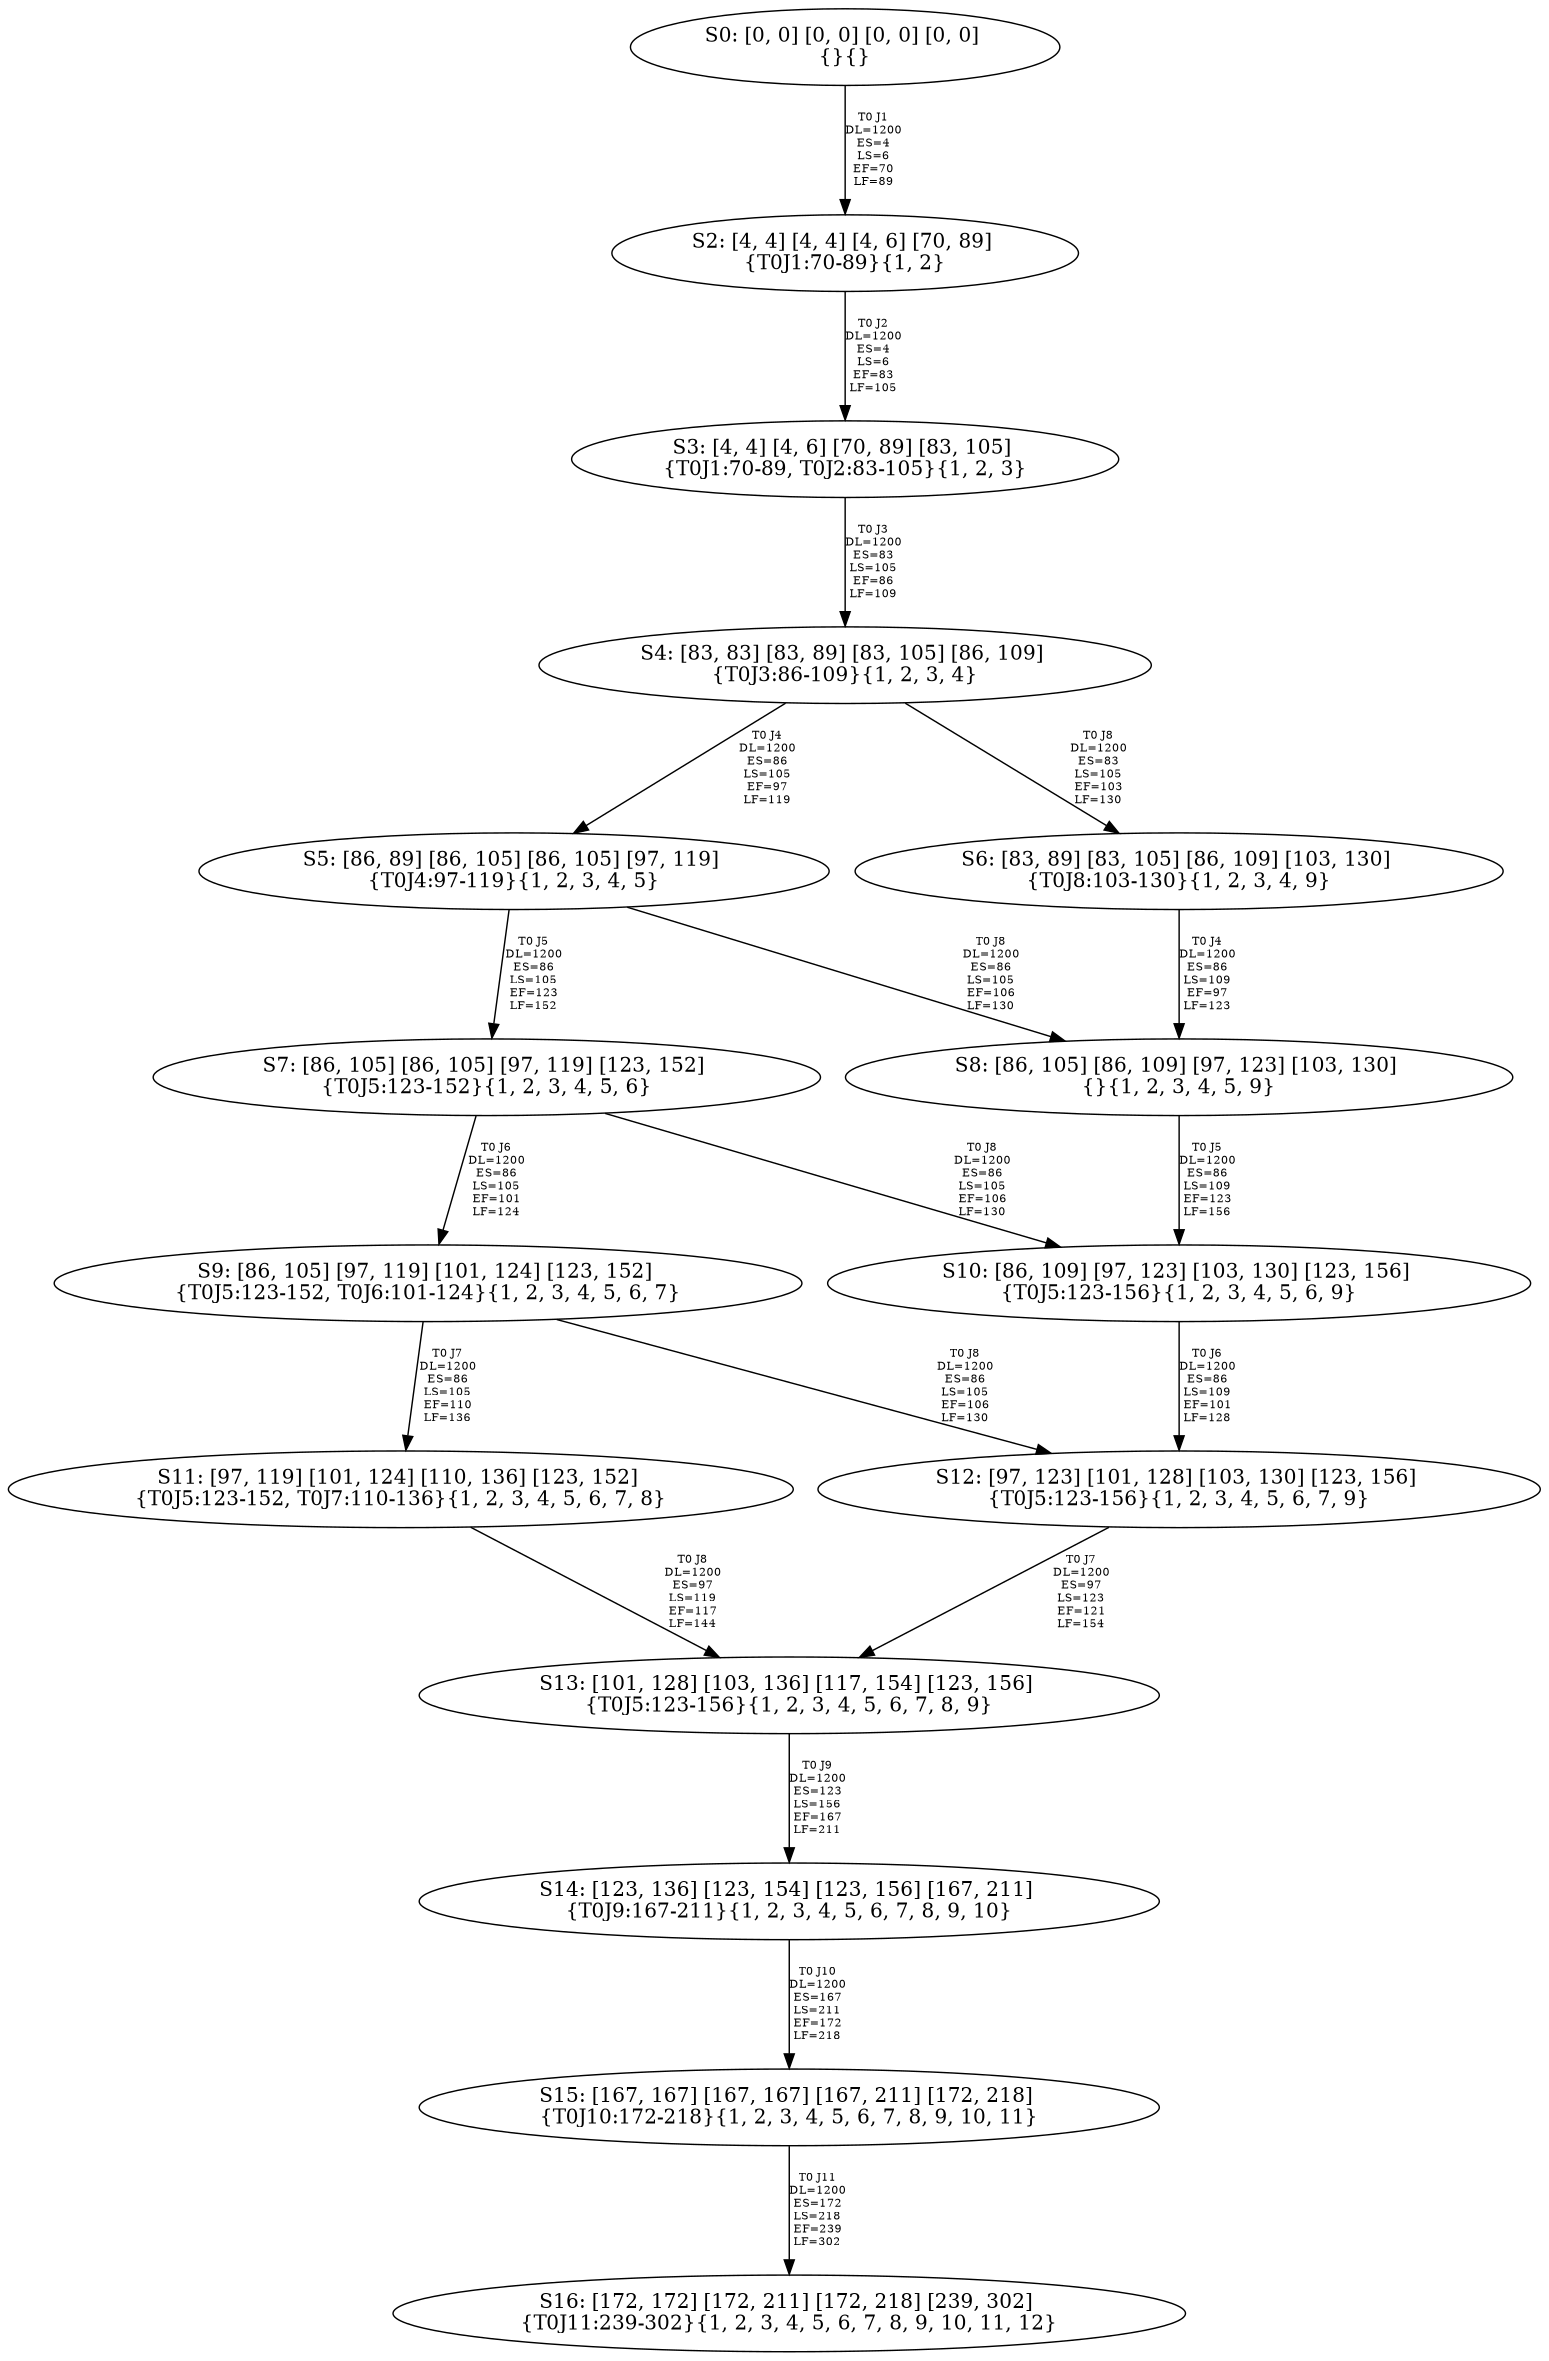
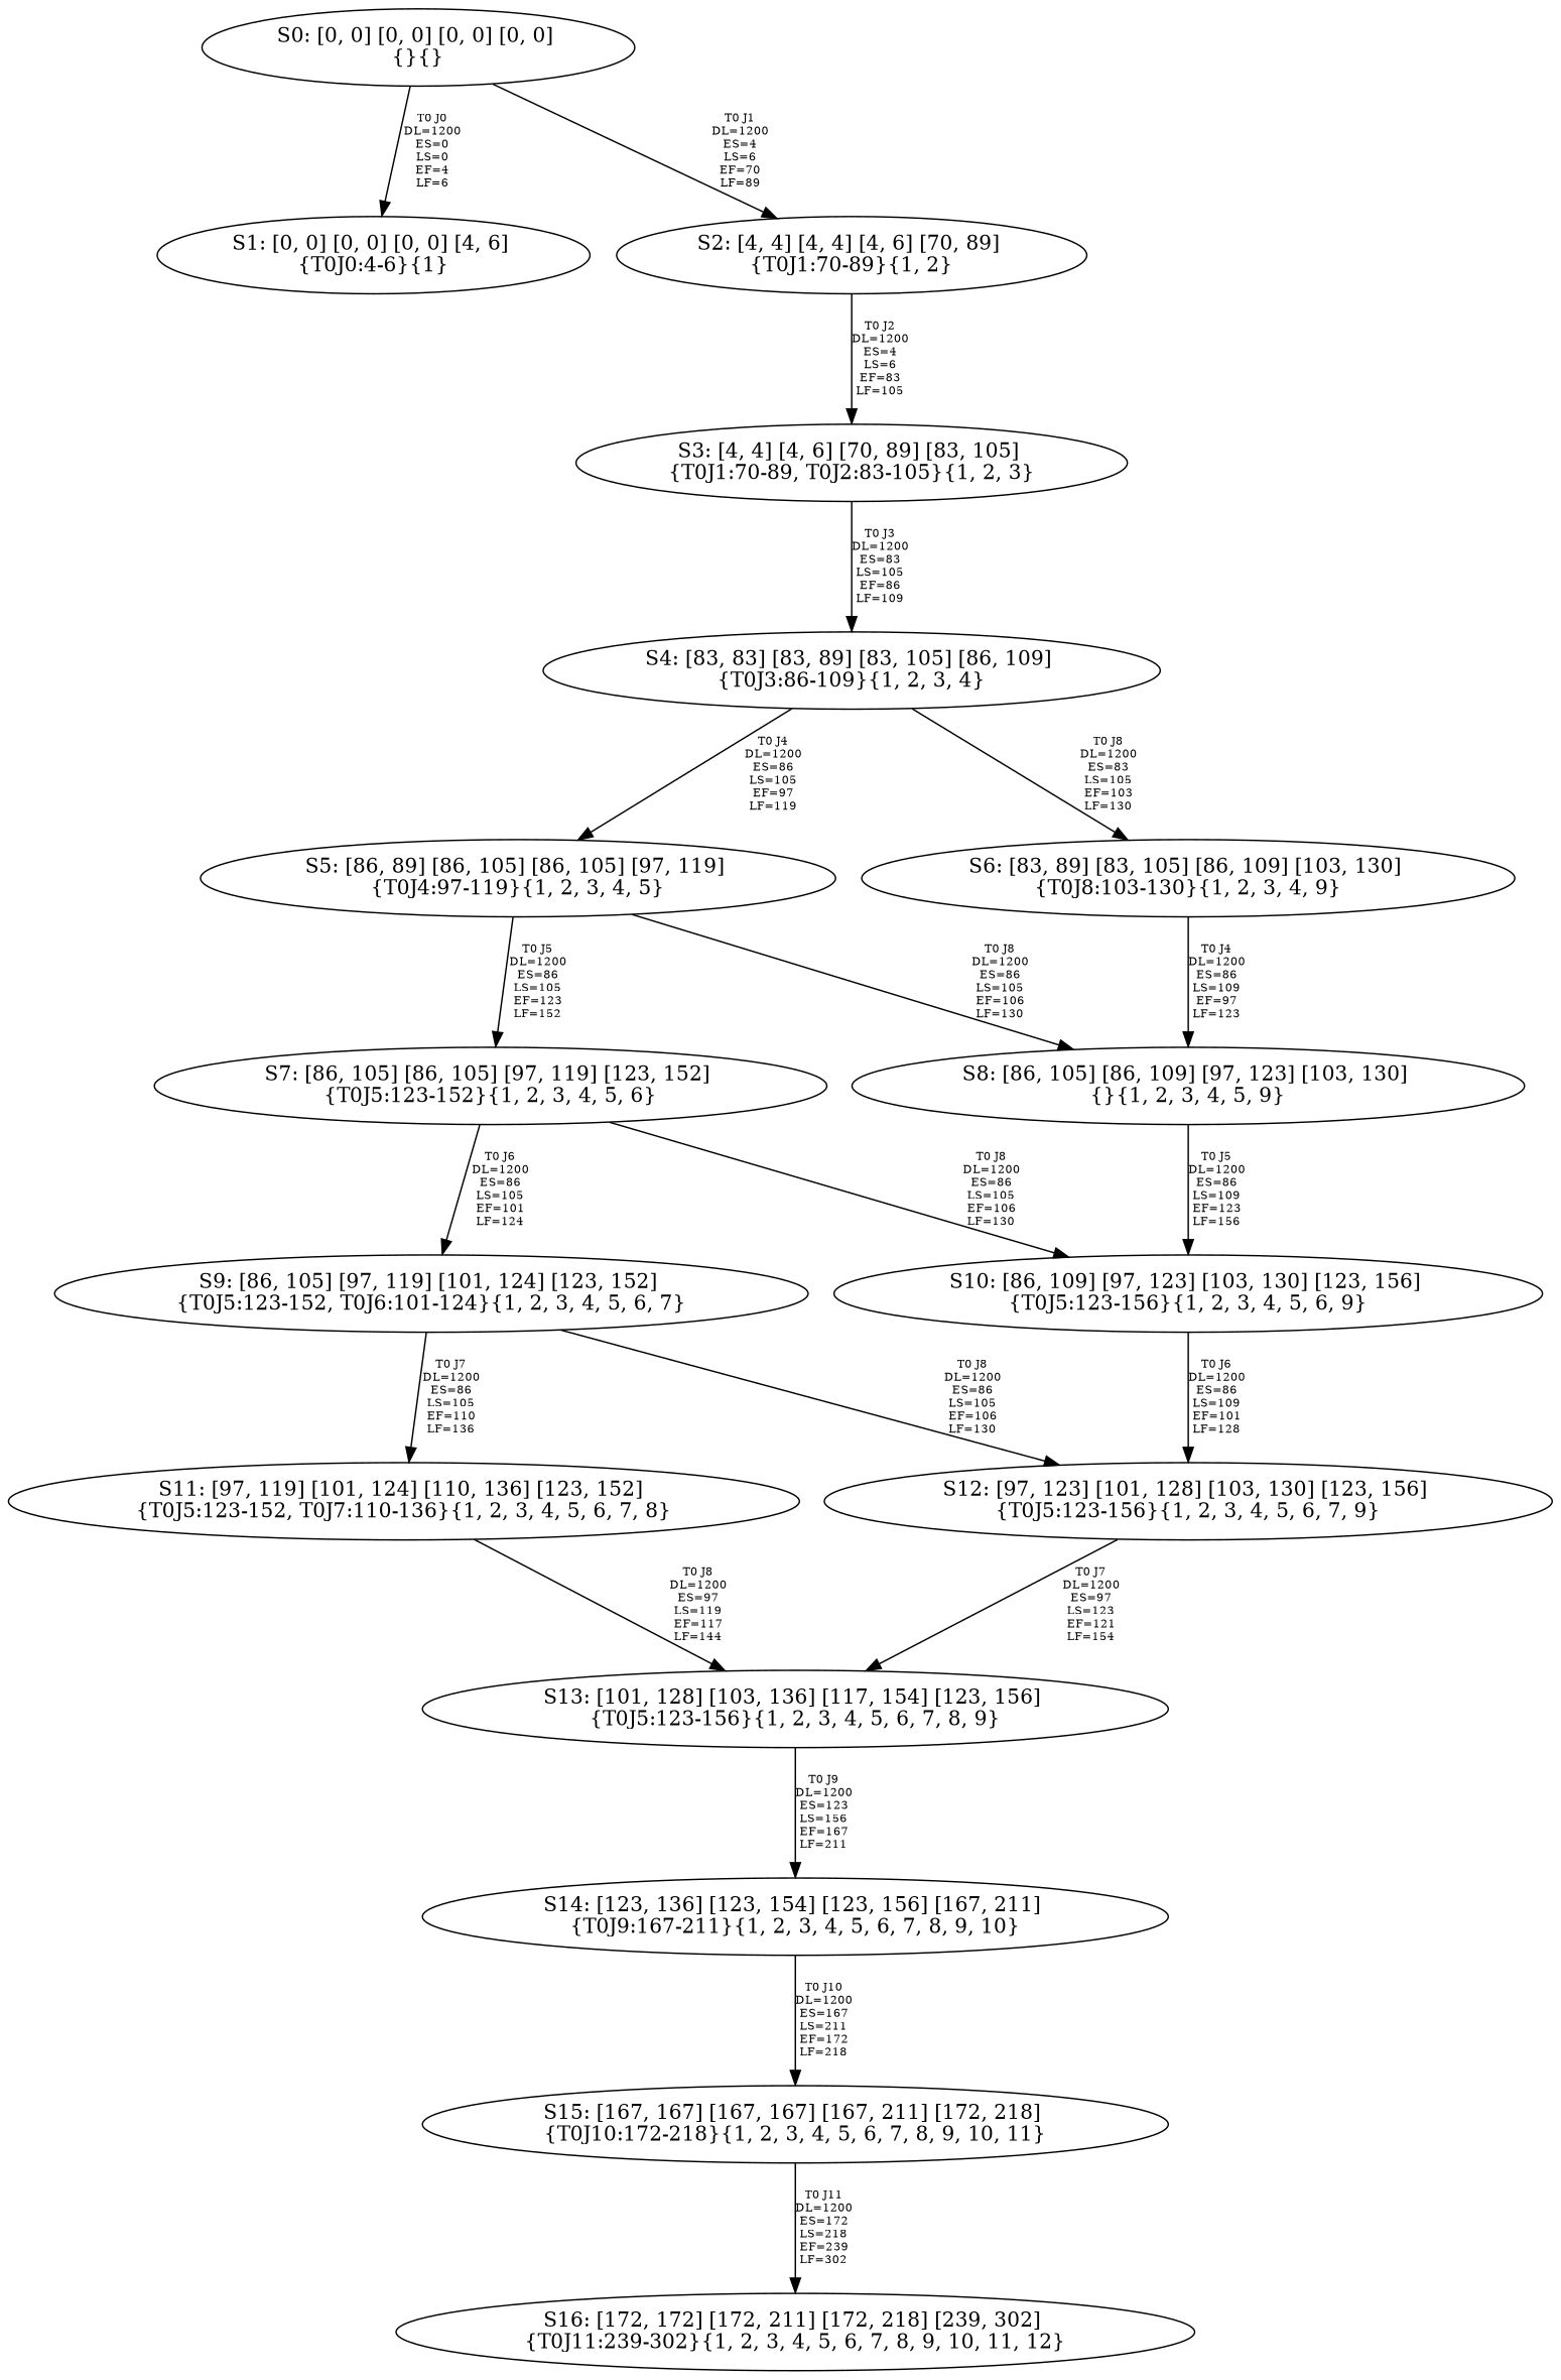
  digraph {
    edge [fontsize=8]
    n1 [label="S0: [0, 0] [0, 0] [0, 0] [0, 0] \n{}{}"]
+   n2 [label="S1: [0, 0] [0, 0] [0, 0] [4, 6] \n{T0J0:4-6}{1}"]
    n3 [label="S2: [4, 4] [4, 4] [4, 6] [70, 89] \n{T0J1:70-89}{1, 2}"]
    n4 [label="S3: [4, 4] [4, 6] [70, 89] [83, 105] \n{T0J1:70-89, T0J2:83-105}{1, 2, 3}"]
    n5 [label="S4: [83, 83] [83, 89] [83, 105] [86, 109] \n{T0J3:86-109}{1, 2, 3, 4}"]
    n6 [label="S5: [86, 89] [86, 105] [86, 105] [97, 119] \n{T0J4:97-119}{1, 2, 3, 4, 5}"]
    n7 [label="S6: [83, 89] [83, 105] [86, 109] [103, 130] \n{T0J8:103-130}{1, 2, 3, 4, 9}"]
    n8 [label="S7: [86, 105] [86, 105] [97, 119] [123, 152] \n{T0J5:123-152}{1, 2, 3, 4, 5, 6}"]
    n9 [label="S8: [86, 105] [86, 109] [97, 123] [103, 130] \n{}{1, 2, 3, 4, 5, 9}"]
    n10 [label="S9: [86, 105] [97, 119] [101, 124] [123, 152] \n{T0J5:123-152, T0J6:101-124}{1, 2, 3, 4, 5, 6, 7}"]
    n11 [label="S10: [86, 109] [97, 123] [103, 130] [123, 156] \n{T0J5:123-156}{1, 2, 3, 4, 5, 6, 9}"]
    n12 [label="S11: [97, 119] [101, 124] [110, 136] [123, 152] \n{T0J5:123-152, T0J7:110-136}{1, 2, 3, 4, 5, 6, 7, 8}"]
    n13 [label="S12: [97, 123] [101, 128] [103, 130] [123, 156] \n{T0J5:123-156}{1, 2, 3, 4, 5, 6, 7, 9}"]
    n14 [label="S13: [101, 128] [103, 136] [117, 154] [123, 156] \n{T0J5:123-156}{1, 2, 3, 4, 5, 6, 7, 8, 9}"]
    n15 [label="S14: [123, 136] [123, 154] [123, 156] [167, 211] \n{T0J9:167-211}{1, 2, 3, 4, 5, 6, 7, 8, 9, 10}"]
    n16 [label="S15: [167, 167] [167, 167] [167, 211] [172, 218] \n{T0J10:172-218}{1, 2, 3, 4, 5, 6, 7, 8, 9, 10, 11}"]
    n17 [label="S16: [172, 172] [172, 211] [172, 218] [239, 302] \n{T0J11:239-302}{1, 2, 3, 4, 5, 6, 7, 8, 9, 10, 11, 12}"]
+   n1 -> n2 [label="T0 J0\nDL=1200\nES=0\nLS=0\nEF=4\nLF=6"]
    n1 -> n3 [label="T0 J1\nDL=1200\nES=4\nLS=6\nEF=70\nLF=89"]
    n3 -> n4 [label="T0 J2\nDL=1200\nES=4\nLS=6\nEF=83\nLF=105"]
    n4 -> n5 [label="T0 J3\nDL=1200\nES=83\nLS=105\nEF=86\nLF=109"]
    n5 -> n6 [label="T0 J4\nDL=1200\nES=86\nLS=105\nEF=97\nLF=119"]
    n5 -> n7 [label="T0 J8\nDL=1200\nES=83\nLS=105\nEF=103\nLF=130"]
    n6 -> n8 [label="T0 J5\nDL=1200\nES=86\nLS=105\nEF=123\nLF=152"]
    n6 -> n9 [label="T0 J8\nDL=1200\nES=86\nLS=105\nEF=106\nLF=130"]
    n7 -> n9 [label="T0 J4\nDL=1200\nES=86\nLS=109\nEF=97\nLF=123"]
    n8 -> n10 [label="T0 J6\nDL=1200\nES=86\nLS=105\nEF=101\nLF=124"]
    n8 -> n11 [label="T0 J8\nDL=1200\nES=86\nLS=105\nEF=106\nLF=130"]
    n9 -> n11 [label="T0 J5\nDL=1200\nES=86\nLS=109\nEF=123\nLF=156"]
    n10 -> n12 [label="T0 J7\nDL=1200\nES=86\nLS=105\nEF=110\nLF=136"]
    n10 -> n13 [label="T0 J8\nDL=1200\nES=86\nLS=105\nEF=106\nLF=130"]
    n11 -> n13 [label="T0 J6\nDL=1200\nES=86\nLS=109\nEF=101\nLF=128"]
    n12 -> n14 [label="T0 J8\nDL=1200\nES=97\nLS=119\nEF=117\nLF=144"]
    n13 -> n14 [label="T0 J7\nDL=1200\nES=97\nLS=123\nEF=121\nLF=154"]
    n14 -> n15 [label="T0 J9\nDL=1200\nES=123\nLS=156\nEF=167\nLF=211"]
    n15 -> n16 [label="T0 J10\nDL=1200\nES=167\nLS=211\nEF=172\nLF=218"]
    n16 -> n17 [label="T0 J11\nDL=1200\nES=172\nLS=218\nEF=239\nLF=302"]
  }
